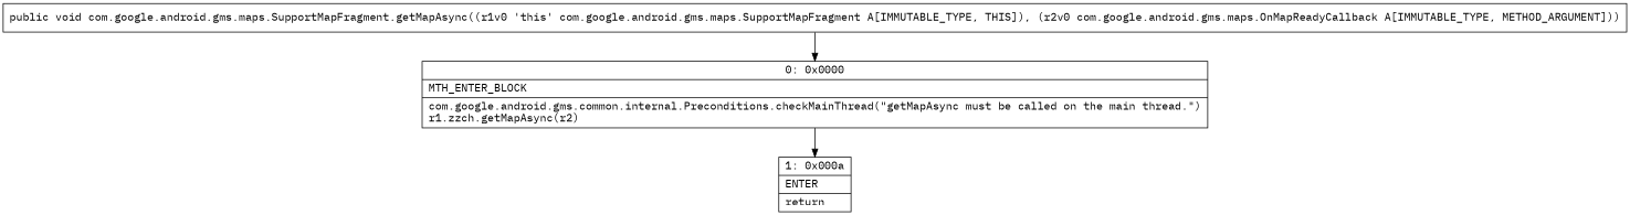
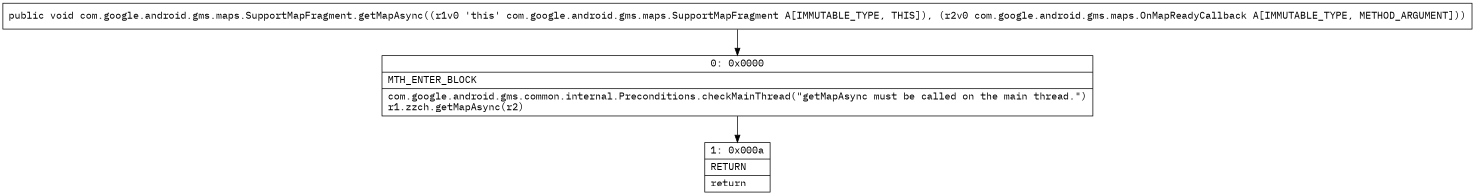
  digraph {
    fontname="IBM Plex Mono"
    node [shape=record fontname="IBM Plex Mono"]
    edge [fontname="IBM Plex Mono"]
    n1 [label="{0\:\ 0x0000|MTH_ENTER_BLOCK\l|com.google.android.gms.common.internal.Preconditions.checkMainThread(\"getMapAsync must be called on the main thread.\")\lr1.zzch.getMapAsync(r2)\l}"]
-   n2 [label="{1\:\ 0x000a|ENTER\l|return\l}"]
+   n2 [label="{1\:\ 0x000a|RETURN\l|return\l}"]
    n3 [label="{public void com.google.android.gms.maps.SupportMapFragment.getMapAsync((r1v0 'this' com.google.android.gms.maps.SupportMapFragment A[IMMUTABLE_TYPE, THIS]), (r2v0 com.google.android.gms.maps.OnMapReadyCallback A[IMMUTABLE_TYPE, METHOD_ARGUMENT])) }"]
    n1 -> n2
    n3 -> n1
  }
